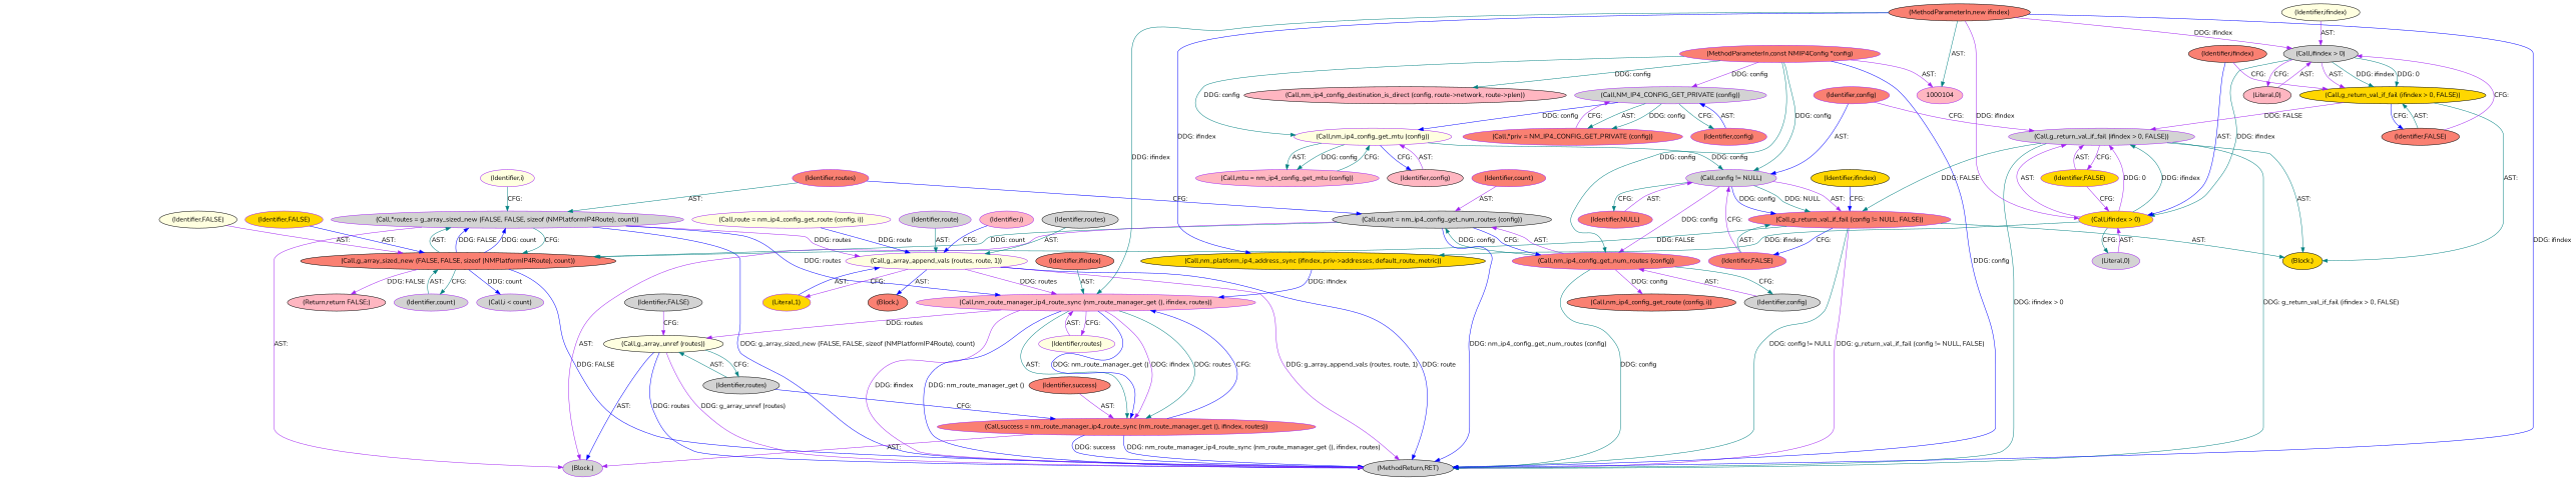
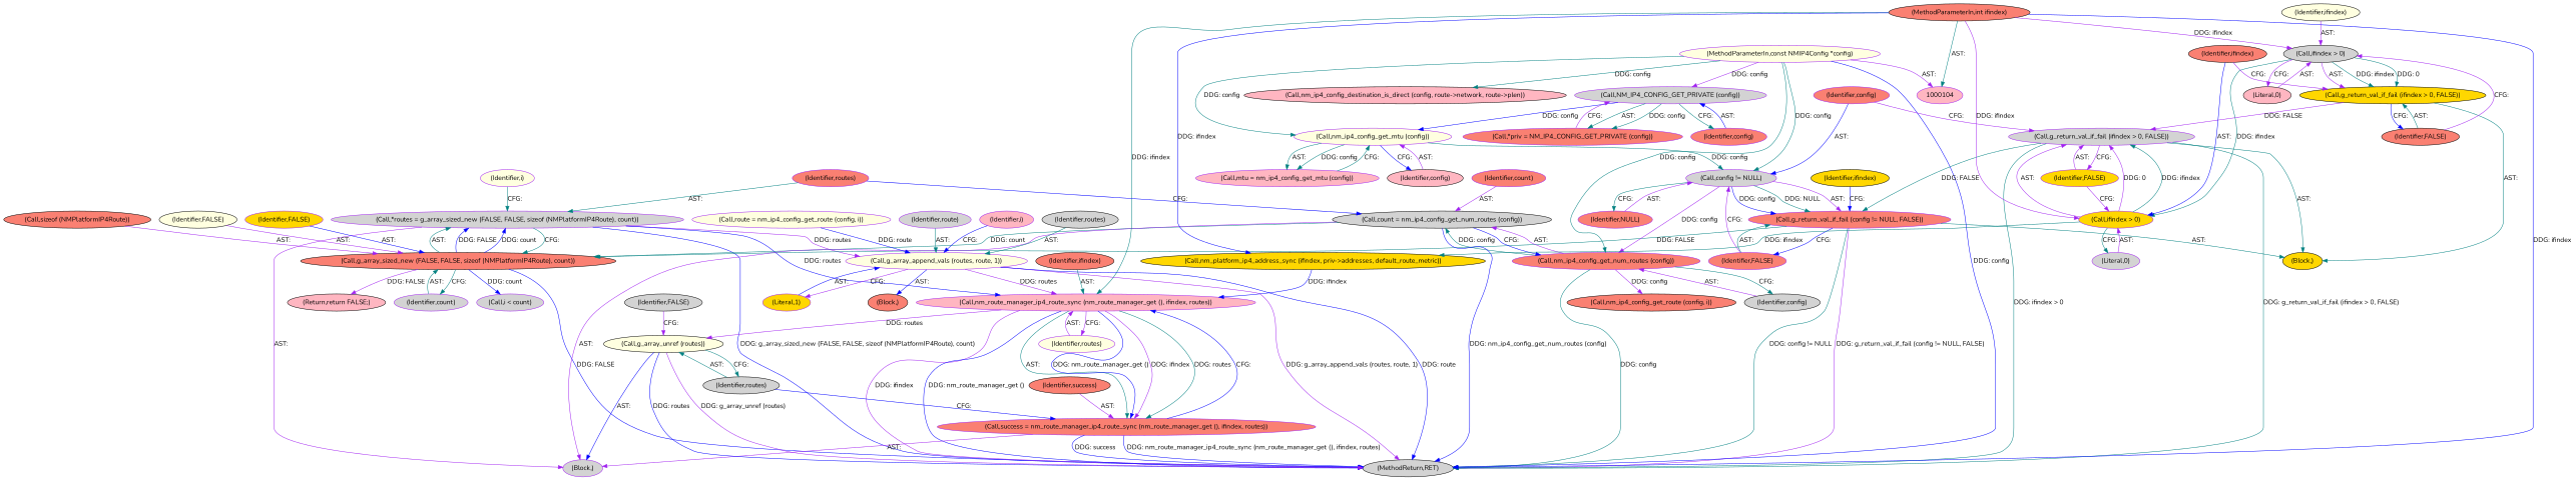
  digraph {
    fontname=Nunito
    node [color=purple fillcolor=salmon fontname=Nunito style=filled]
    edge [color=teal fontname=Nunito]
    n1 [fillcolor=lightgrey label="(Call,*routes = g_array_sized_new (FALSE, FALSE, sizeof (NMPlatformIP4Route), count))"]
    n2 [color=black label="(Call,g_array_sized_new (FALSE, FALSE, sizeof (NMPlatformIP4Route), count))"]
    n3 [fillcolor=lightyellow label="(Call,g_array_append_vals (routes, route, 1))"]
    n4 [fillcolor=lightpink label="(Call,nm_route_manager_ip4_route_sync (nm_route_manager_get (), ifindex, routes))"]
    n5 [fillcolor=lightgrey label="(Block,)"]
    n6 [color=black fillcolor=lightgrey label="(MethodReturn,RET)"]
    n7 [fillcolor=lightgrey label="(Call,i < count)"]
    n8 [fillcolor=lightgrey label="(Identifier,count)"]
    n9 [color=black fillcolor=lightpink label="(Return,return FALSE;)"]
    n10 [fillcolor=gold label="(Literal,1)"]
    n11 [color=black label="(Block,)"]
    n12 [label="(Call,success = nm_route_manager_ip4_route_sync (nm_route_manager_get (), ifindex, routes))"]
    n13 [color=black fillcolor=lightyellow label="(Call,g_array_unref (routes))"]
    n14 [fillcolor=lightyellow label="(Identifier,routes)"]
    n15 [label="(Call,g_return_val_if_fail (config != NULL, FALSE))"]
    n16 [color=black fillcolor=gold label="(Block,)"]
    n17 [label="(Identifier,FALSE)"]
    n18 [fillcolor=lightgrey label="(Call,config != NULL)"]
    n19 [label="(Call,nm_ip4_config_get_num_routes (config))"]
    n20 [label="(Identifier,NULL)"]
    n21 [color=black label="(Call,nm_ip4_config_get_route (config, i))"]
    n22 [color=black fillcolor=lightgrey label="(Call,count = nm_ip4_config_get_num_routes (config))"]
    n23 [color=black fillcolor=lightgrey label="(Identifier,config)"]
    n24 [fillcolor=lightyellow label="(Call,nm_ip4_config_get_mtu (config))"]
    n25 [fillcolor=lightpink label="(Call,mtu = nm_ip4_config_get_mtu (config))"]
    n26 [color=black fillcolor=lightpink label="(Identifier,config)"]
    n27 [fillcolor=lightgrey label="(Call,NM_IP4_CONFIG_GET_PRIVATE (config))"]
    n28 [label="(Call,*priv = NM_IP4_CONFIG_GET_PRIVATE (config))"]
    n29 [label="(Identifier,config)"]
-   n30 [label="(MethodParameterIn,const NMIP4Config *config)"]
+   n30 [fillcolor=lightyellow label="(MethodParameterIn,const NMIP4Config *config)"]
    n31 [color=black fillcolor=lightpink label="(Call,nm_ip4_config_destination_is_direct (config, route->network, route->plen))"]
    1000104 [fillcolor=lightpink]
    n33 [fillcolor=lightgrey label="(Call,g_return_val_if_fail (ifindex > 0, FALSE))"]
    n34 [fillcolor=gold label="(Identifier,FALSE)"]
    n35 [fillcolor=gold label="(Call,ifindex > 0)"]
    n36 [color=black fillcolor=gold label="(Call,nm_platform_ip4_address_sync (ifindex, priv->addresses, default_route_metric))"]
    n37 [fillcolor=lightgrey label="(Literal,0)"]
    n38 [color=black fillcolor=lightgrey label="(Call,ifindex > 0)"]
    n39 [color=black fillcolor=gold label="(Call,g_return_val_if_fail (ifindex > 0, FALSE))"]
    n40 [color=black fillcolor=lightpink label="(Literal,0)"]
    n41 [color=black label="(Identifier,FALSE)"]
-   n42 [color=black label="(MethodParameterIn,new ifindex)"]
+   n42 [color=black label="(MethodParameterIn,int ifindex)"]
    n43 [color=black fillcolor=lightgrey label="(Identifier,routes)"]
+   n44 [color=black label="(Call,sizeof (NMPlatformIP4Route))"]
    n45 [fillcolor=lightyellow label="(Call,route = nm_ip4_config_get_route (config, i))"]
    n46 [color=black fillcolor=gold label="(Identifier,ifindex)"]
    n47 [color=black fillcolor=lightyellow label="(Identifier,FALSE)"]
    n48 [fillcolor=lightyellow label="(Identifier,i)"]
    n49 [color=black fillcolor=lightgrey label="(Identifier,FALSE)"]
    n50 [color=black label="(Identifier,ifindex)"]
    n51 [label="(Identifier,routes)"]
    n52 [color=black fillcolor=lightyellow label="(Identifier,ifindex)"]
    n53 [fillcolor=gold label="(Identifier,FALSE)"]
    n54 [label="(Identifier,config)"]
    n55 [color=black label="(Identifier,ifindex)"]
    n56 [fillcolor=lightgrey label="(Identifier,route)"]
    n57 [fillcolor=lightpink label="(Identifier,i)"]
    n58 [color=black label="(Identifier,success)"]
    n59 [color=black fillcolor=lightgrey label="(Identifier,routes)"]
    n60 [label="(Identifier,count)"]
    n1 -> n2 [label="CFG: "]
    n1 -> n3 [color=purple label="DDG: routes"]
    n1 -> n4 [color=blue label="DDG: routes"]
    n1 -> n5 [color=purple label="AST: "]
    n1 -> n6 [color=blue label="DDG: g_array_sized_new (FALSE, FALSE, sizeof (NMPlatformIP4Route), count)"]
    n2 -> n1 [label="AST: "]
    n2 -> n1 [color=blue label="DDG: FALSE"]
    n2 -> n1 [color=blue label="DDG: count"]
    n2 -> n6 [color=blue label="DDG: FALSE"]
    n2 -> n7 [color=blue label="DDG: count"]
    n2 -> n8 [label="CFG: "]
    n2 -> n9 [color=purple label="DDG: FALSE"]
    n3 -> n4 [color=purple label="DDG: routes"]
    n3 -> n6 [color=purple label="DDG: g_array_append_vals (routes, route, 1)"]
    n3 -> n6 [color=blue label="DDG: route"]
    n3 -> n10 [color=purple label="CFG: "]
    n3 -> n11 [color=blue label="AST: "]
    n4 -> n6 [color=purple label="DDG: ifindex"]
    n4 -> n6 [color=blue label="DDG: nm_route_manager_get ()"]
    n4 -> n12 [label="AST: "]
    n4 -> n12 [color=blue label="DDG: nm_route_manager_get ()"]
    n4 -> n12 [color=purple label="DDG: ifindex"]
    n4 -> n12 [label="DDG: routes"]
    n4 -> n13 [color=purple label="DDG: routes"]
    n4 -> n14 [color=purple label="CFG: "]
    n8 -> n2 [label="AST: "]
    n10 -> n3 [color=blue label="AST: "]
    n12 -> n4 [color=blue label="CFG: "]
    n12 -> n5 [color=purple label="AST: "]
    n12 -> n6 [color=blue label="DDG: success"]
    n12 -> n6 [color=blue label="DDG: nm_route_manager_ip4_route_sync (nm_route_manager_get (), ifindex, routes)"]
    n13 -> n5 [color=blue label="AST: "]
    n13 -> n6 [color=blue label="DDG: routes"]
    n13 -> n6 [color=purple label="DDG: g_array_unref (routes)"]
    n13 -> n43 [label="CFG: "]
    n14 -> n4 [color=purple label="AST: "]
    n15 -> n2 [label="DDG: FALSE"]
    n15 -> n6 [color=purple label="DDG: g_return_val_if_fail (config != NULL, FALSE)"]
    n15 -> n6 [label="DDG: config != NULL"]
    n15 -> n16 [label="AST: "]
    n15 -> n17 [color=blue label="CFG: "]
    n17 -> n15 [label="AST: "]
    n17 -> n18 [color=purple label="CFG: "]
    n18 -> n15 [color=purple label="AST: "]
    n18 -> n15 [color=blue label="DDG: config"]
    n18 -> n15 [label="DDG: NULL"]
    n18 -> n19 [color=purple label="DDG: config"]
    n18 -> n20 [label="CFG: "]
    n19 -> n6 [label="DDG: config"]
    n19 -> n21 [color=purple label="DDG: config"]
    n19 -> n22 [color=purple label="AST: "]
    n19 -> n22 [label="DDG: config"]
    n19 -> n23 [label="CFG: "]
    n20 -> n18 [color=purple label="AST: "]
    n22 -> n2 [label="DDG: count"]
    n22 -> n5 [color=purple label="AST: "]
    n22 -> n6 [color=blue label="DDG: nm_ip4_config_get_num_routes (config)"]
    n22 -> n19 [color=blue label="CFG: "]
    n23 -> n19 [color=purple label="AST: "]
    n24 -> n18 [label="DDG: config"]
    n24 -> n25 [label="AST: "]
    n24 -> n25 [label="DDG: config"]
    n24 -> n26 [color=blue label="CFG: "]
    n25 -> n24 [label="CFG: "]
    n26 -> n24 [color=purple label="AST: "]
    n27 -> n24 [color=blue label="DDG: config"]
    n27 -> n28 [label="AST: "]
    n27 -> n28 [label="DDG: config"]
    n27 -> n29 [label="CFG: "]
    n28 -> n27 [color=purple label="CFG: "]
    n29 -> n27 [color=blue label="AST: "]
    n30 -> n6 [color=blue label="DDG: config"]
    n30 -> n18 [label="DDG: config"]
    n30 -> n19 [label="DDG: config"]
    n30 -> n24 [label="DDG: config"]
    n30 -> n27 [color=purple label="DDG: config"]
    n30 -> n31 [label="DDG: config"]
    n30 -> 1000104 [color=purple label="AST: "]
    n33 -> n6 [label="DDG: ifindex > 0"]
    n33 -> n6 [label="DDG: g_return_val_if_fail (ifindex > 0, FALSE)"]
    n33 -> n15 [label="DDG: FALSE"]
    n33 -> n16 [label="AST: "]
    n33 -> n34 [color=purple label="CFG: "]
    n34 -> n33 [color=purple label="AST: "]
    n34 -> n35 [color=purple label="CFG: "]
    n35 -> n33 [color=purple label="AST: "]
    n35 -> n33 [label="DDG: ifindex"]
    n35 -> n33 [color=purple label="DDG: 0"]
    n35 -> n36 [label="DDG: ifindex"]
    n35 -> n37 [label="CFG: "]
    n36 -> n4 [color=blue label="DDG: ifindex"]
    n37 -> n35 [color=purple label="AST: "]
    n38 -> n35 [label="DDG: ifindex"]
    n38 -> n39 [color=purple label="AST: "]
    n38 -> n39 [label="DDG: ifindex"]
    n38 -> n39 [label="DDG: 0"]
    n38 -> n40 [color=purple label="CFG: "]
    n39 -> n16 [label="AST: "]
    n39 -> n33 [color=purple label="DDG: FALSE"]
    n39 -> n41 [color=blue label="CFG: "]
    n40 -> n38 [color=purple label="AST: "]
    n41 -> n38 [color=purple label="CFG: "]
    n41 -> n39 [label="AST: "]
    n42 -> n4 [label="DDG: ifindex"]
    n42 -> n6 [color=blue label="DDG: ifindex"]
    n42 -> 1000104 [label="AST: "]
    n42 -> n35 [color=purple label="DDG: ifindex"]
    n42 -> n36 [color=blue label="DDG: ifindex"]
    n42 -> n38 [color=purple label="DDG: ifindex"]
    n43 -> n12 [color=blue label="CFG: "]
    n43 -> n13 [label="AST: "]
+   n44 -> n2 [color=purple label="AST: "]
    n45 -> n3 [color=blue label="DDG: route"]
    n46 -> n15 [color=blue label="CFG: "]
    n47 -> n2 [color=purple label="AST: "]
    n48 -> n1 [label="CFG: "]
    n49 -> n13 [color=purple label="CFG: "]
    n50 -> n4 [label="AST: "]
    n51 -> n1 [label="AST: "]
    n51 -> n22 [color=blue label="CFG: "]
    n52 -> n38 [color=purple label="AST: "]
    n53 -> n2 [color=blue label="AST: "]
    n54 -> n18 [color=blue label="AST: "]
    n54 -> n33 [color=purple label="CFG: "]
    n55 -> n35 [color=blue label="AST: "]
    n55 -> n39 [color=purple label="CFG: "]
    n56 -> n3 [label="AST: "]
    n57 -> n3 [color=blue label="CFG: "]
    n58 -> n12 [color=purple label="AST: "]
    n59 -> n3 [label="AST: "]
    n60 -> n22 [color=purple label="AST: "]
  }
